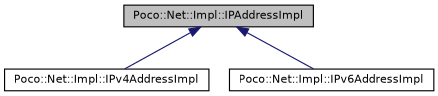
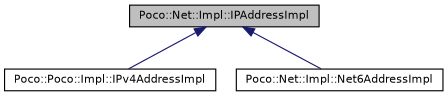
  digraph {
    node [color=black fillcolor=white fontname=Helvetica fontsize=10 shape=record style=filled]
    edge [color=midnightblue dir=back fontname=Helvetica fontsize=10 labelfontname=Helvetica labelfontsize=10 style=solid]
    n1 [fillcolor=grey75 fontcolor=black height=0.2 label="Poco::Net::Impl::IPAddressImpl" width=0.4]
-   n2 [height=0.2 label="Poco::Net::Impl::IPv4AddressImpl" width=0.4]
-   n3 [height=0.2 label="Poco::Net::Impl::IPv6AddressImpl" width=0.4]
+   n2 [height=0.2 label="Poco::Poco::Impl::IPv4AddressImpl" width=0.4]
+   n3 [height=0.2 label="Poco::Net::Impl::Net6AddressImpl" width=0.4]
    n1 -> n2
    n1 -> n3
  }
